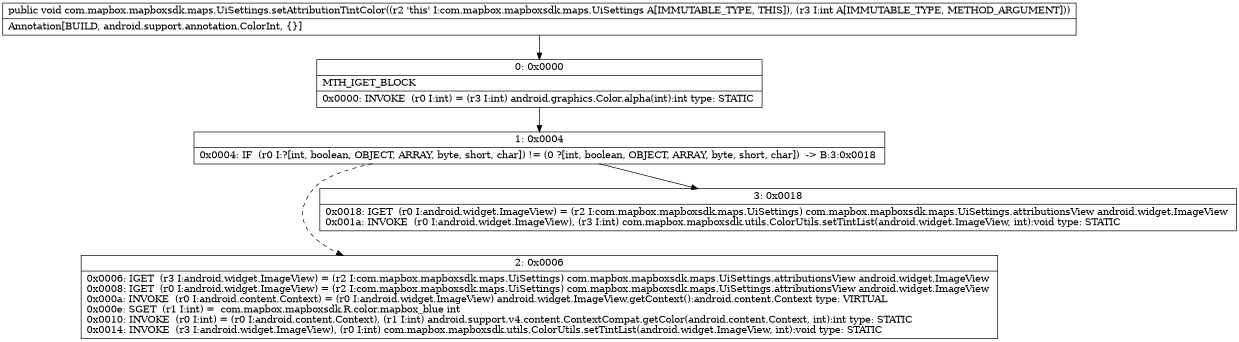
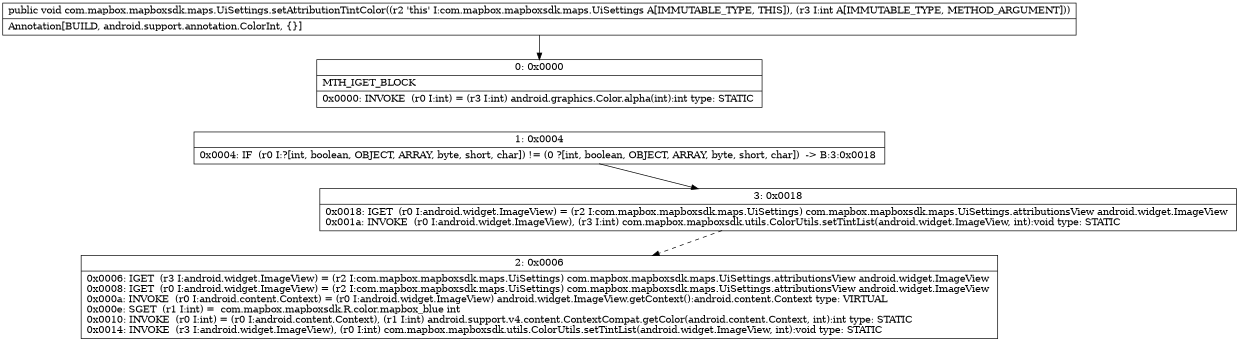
  digraph {
    node [shape=record]
    n1 [label="{0\:\ 0x0000|MTH_IGET_BLOCK\l|0x0000: INVOKE  (r0 I:int) = (r3 I:int) android.graphics.Color.alpha(int):int type: STATIC \l}"]
    n2 [label="{1\:\ 0x0004|0x0004: IF  (r0 I:?[int, boolean, OBJECT, ARRAY, byte, short, char]) != (0 ?[int, boolean, OBJECT, ARRAY, byte, short, char])  \-\> B:3:0x0018 \l}"]
    n3 [label="{2\:\ 0x0006|0x0006: IGET  (r3 I:android.widget.ImageView) = (r2 I:com.mapbox.mapboxsdk.maps.UiSettings) com.mapbox.mapboxsdk.maps.UiSettings.attributionsView android.widget.ImageView \l0x0008: IGET  (r0 I:android.widget.ImageView) = (r2 I:com.mapbox.mapboxsdk.maps.UiSettings) com.mapbox.mapboxsdk.maps.UiSettings.attributionsView android.widget.ImageView \l0x000a: INVOKE  (r0 I:android.content.Context) = (r0 I:android.widget.ImageView) android.widget.ImageView.getContext():android.content.Context type: VIRTUAL \l0x000e: SGET  (r1 I:int) =  com.mapbox.mapboxsdk.R.color.mapbox_blue int \l0x0010: INVOKE  (r0 I:int) = (r0 I:android.content.Context), (r1 I:int) android.support.v4.content.ContextCompat.getColor(android.content.Context, int):int type: STATIC \l0x0014: INVOKE  (r3 I:android.widget.ImageView), (r0 I:int) com.mapbox.mapboxsdk.utils.ColorUtils.setTintList(android.widget.ImageView, int):void type: STATIC \l}"]
    n4 [label="{3\:\ 0x0018|0x0018: IGET  (r0 I:android.widget.ImageView) = (r2 I:com.mapbox.mapboxsdk.maps.UiSettings) com.mapbox.mapboxsdk.maps.UiSettings.attributionsView android.widget.ImageView \l0x001a: INVOKE  (r0 I:android.widget.ImageView), (r3 I:int) com.mapbox.mapboxsdk.utils.ColorUtils.setTintList(android.widget.ImageView, int):void type: STATIC \l}"]
    n5 [label="{public void com.mapbox.mapboxsdk.maps.UiSettings.setAttributionTintColor((r2 'this' I:com.mapbox.mapboxsdk.maps.UiSettings A[IMMUTABLE_TYPE, THIS]), (r3 I:int A[IMMUTABLE_TYPE, METHOD_ARGUMENT]))  | Annotation[BUILD, android.support.annotation.ColorInt, \{\}]\l}"]
-   n1 -> n2
-   n2 -> n3 [style=dashed]
+   n4 -> n3 [style=dashed]
    n2 -> n4
    n5 -> n1
  }
